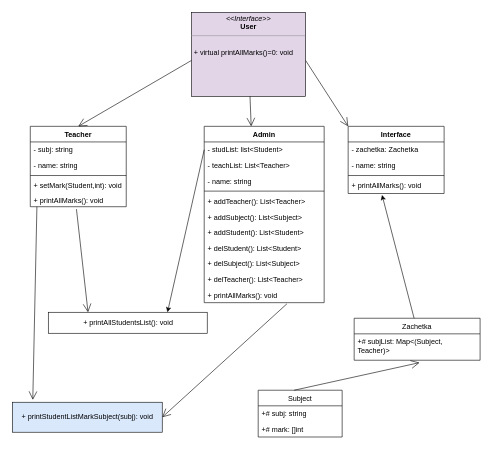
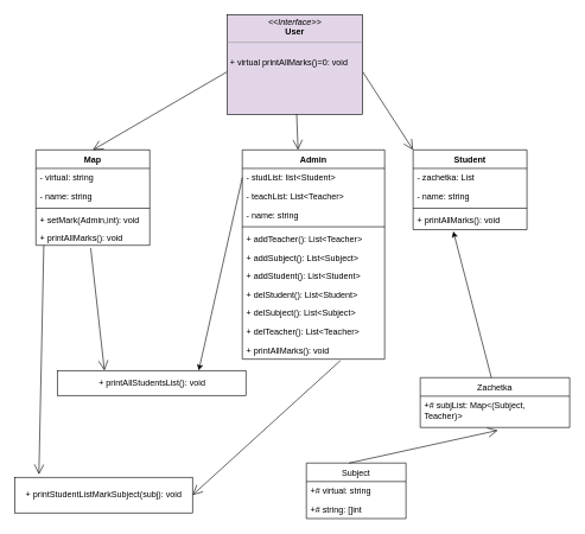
  <mxCell id="0" />
  <mxCell id="1" parent="0" />
- <mxCell id="2" value="Teacher" style="swimlane;fontStyle=1;align=center;verticalAlign=top;childLayout=stackLayout;horizontal=1;startSize=26;horizontalStack=0;resizeParent=1;resizeParentMax=0;resizeLast=0;collapsible=1;marginBottom=0;" parent="1" vertex="1"><mxGeometry x="50" y="210" width="160" height="134" as="geometry" /></mxCell>
- <mxCell id="3" value="- subj: string&#10;" style="text;strokeColor=none;fillColor=none;align=left;verticalAlign=top;spacingLeft=4;spacingRight=4;overflow=hidden;rotatable=0;points=[[0,0.5],[1,0.5]];portConstraint=eastwest;" parent="2" vertex="1"><mxGeometry y="26" width="160" height="26" as="geometry" /></mxCell>
+ <mxCell id="2" value="Map" style="swimlane;fontStyle=1;align=center;verticalAlign=top;childLayout=stackLayout;horizontal=1;startSize=26;horizontalStack=0;resizeParent=1;resizeParentMax=0;resizeLast=0;collapsible=1;marginBottom=0;" parent="1" vertex="1"><mxGeometry x="50" y="210" width="160" height="134" as="geometry" /></mxCell>
+ <mxCell id="3" value="- virtual: string&#10;" style="text;strokeColor=none;fillColor=none;align=left;verticalAlign=top;spacingLeft=4;spacingRight=4;overflow=hidden;rotatable=0;points=[[0,0.5],[1,0.5]];portConstraint=eastwest;" parent="2" vertex="1"><mxGeometry y="26" width="160" height="26" as="geometry" /></mxCell>
  <mxCell id="4" value="- name: string" style="text;strokeColor=none;fillColor=none;align=left;verticalAlign=top;spacingLeft=4;spacingRight=4;overflow=hidden;rotatable=0;points=[[0,0.5],[1,0.5]];portConstraint=eastwest;" parent="2" vertex="1"><mxGeometry y="52" width="160" height="26" as="geometry" /></mxCell>
  <mxCell id="5" value="" style="line;strokeWidth=1;fillColor=none;align=left;verticalAlign=middle;spacingTop=-1;spacingLeft=3;spacingRight=3;rotatable=0;labelPosition=right;points=[];portConstraint=eastwest;" parent="2" vertex="1"><mxGeometry y="78" width="160" height="8" as="geometry" /></mxCell>
- <mxCell id="6" value="+ setMark(Student,int): void&#10;&#10; " style="text;strokeColor=none;fillColor=none;align=left;verticalAlign=top;spacingLeft=4;spacingRight=4;overflow=hidden;rotatable=0;points=[[0,0.5],[1,0.5]];portConstraint=eastwest;" parent="2" vertex="1"><mxGeometry y="86" width="160" height="24" as="geometry" /></mxCell>
+ <mxCell id="6" value="+ setMark(Admin,int): void&#10;&#10; " style="text;strokeColor=none;fillColor=none;align=left;verticalAlign=top;spacingLeft=4;spacingRight=4;overflow=hidden;rotatable=0;points=[[0,0.5],[1,0.5]];portConstraint=eastwest;" parent="2" vertex="1"><mxGeometry y="86" width="160" height="24" as="geometry" /></mxCell>
  <mxCell id="7" value="+ printAllMarks(): void" style="text;strokeColor=none;fillColor=none;align=left;verticalAlign=top;spacingLeft=4;spacingRight=4;overflow=hidden;rotatable=0;points=[[0,0.5],[1,0.5]];portConstraint=eastwest;" parent="2" vertex="1"><mxGeometry y="110" width="160" height="24" as="geometry" /></mxCell>
  <mxCell id="8" value="" style="endArrow=open;endFill=1;endSize=12;html=1;exitX=0;exitY=1;exitDx=0;exitDy=0;entryX=0.5;entryY=0;entryDx=0;entryDy=0;" parent="1" target="2" edge="1"><mxGeometry width="160" relative="1" as="geometry"><mxPoint x="319" y="100" as="sourcePoint" /><mxPoint x="490" y="290" as="targetPoint" /></mxGeometry></mxCell>
  <mxCell id="9" value="" style="endArrow=open;endFill=1;endSize=12;html=1;exitX=0.5;exitY=1;exitDx=0;exitDy=0;" parent="1" edge="1"><mxGeometry width="160" relative="1" as="geometry"><mxPoint x="414" y="100" as="sourcePoint" /><mxPoint x="418.314" y="210" as="targetPoint" /></mxGeometry></mxCell>
- <mxCell id="10" value="Interface" style="swimlane;fontStyle=1;align=center;verticalAlign=top;childLayout=stackLayout;horizontal=1;startSize=26;horizontalStack=0;resizeParent=1;resizeParentMax=0;resizeLast=0;collapsible=1;marginBottom=0;" parent="1" vertex="1"><mxGeometry x="580" y="210" width="160" height="112" as="geometry" /></mxCell>
- <mxCell id="11" value="- zachetka: Zachetka" style="text;strokeColor=none;fillColor=none;align=left;verticalAlign=top;spacingLeft=4;spacingRight=4;overflow=hidden;rotatable=0;points=[[0,0.5],[1,0.5]];portConstraint=eastwest;" parent="10" vertex="1"><mxGeometry y="26" width="160" height="26" as="geometry" /></mxCell>
+ <mxCell id="10" value="Student" style="swimlane;fontStyle=1;align=center;verticalAlign=top;childLayout=stackLayout;horizontal=1;startSize=26;horizontalStack=0;resizeParent=1;resizeParentMax=0;resizeLast=0;collapsible=1;marginBottom=0;" parent="1" vertex="1"><mxGeometry x="580" y="210" width="160" height="112" as="geometry" /></mxCell>
+ <mxCell id="11" value="- zachetka: List" style="text;strokeColor=none;fillColor=none;align=left;verticalAlign=top;spacingLeft=4;spacingRight=4;overflow=hidden;rotatable=0;points=[[0,0.5],[1,0.5]];portConstraint=eastwest;" parent="10" vertex="1"><mxGeometry y="26" width="160" height="26" as="geometry" /></mxCell>
  <mxCell id="12" value="- name: string" style="text;strokeColor=none;fillColor=none;align=left;verticalAlign=top;spacingLeft=4;spacingRight=4;overflow=hidden;rotatable=0;points=[[0,0.5],[1,0.5]];portConstraint=eastwest;" parent="10" vertex="1"><mxGeometry y="52" width="160" height="26" as="geometry" /></mxCell>
  <mxCell id="13" value="" style="line;strokeWidth=1;fillColor=none;align=left;verticalAlign=middle;spacingTop=-1;spacingLeft=3;spacingRight=3;rotatable=0;labelPosition=right;points=[];portConstraint=eastwest;" parent="10" vertex="1"><mxGeometry y="78" width="160" height="8" as="geometry" /></mxCell>
  <mxCell id="14" value="+ printAllMarks(): void" style="text;strokeColor=none;fillColor=none;align=left;verticalAlign=top;spacingLeft=4;spacingRight=4;overflow=hidden;rotatable=0;points=[[0,0.5],[1,0.5]];portConstraint=eastwest;" parent="10" vertex="1"><mxGeometry y="86" width="160" height="26" as="geometry" /></mxCell>
  <mxCell id="15" value="" style="endArrow=open;endFill=1;endSize=12;html=1;exitX=1;exitY=1;exitDx=0;exitDy=0;entryX=0;entryY=0;entryDx=0;entryDy=0;" parent="1" target="10" edge="1"><mxGeometry width="160" relative="1" as="geometry"><mxPoint x="509" y="100" as="sourcePoint" /><mxPoint x="490" y="290" as="targetPoint" /></mxGeometry></mxCell>
  <mxCell id="16" value="Admin" style="swimlane;fontStyle=1;align=center;verticalAlign=top;childLayout=stackLayout;horizontal=1;startSize=26;horizontalStack=0;resizeParent=1;resizeParentMax=0;resizeLast=0;collapsible=1;marginBottom=0;" parent="1" vertex="1"><mxGeometry x="340" y="210" width="200" height="294" as="geometry" /></mxCell>
  <mxCell id="17" value="- studList: list&lt;Student&gt;&#10;" style="text;strokeColor=none;fillColor=none;align=left;verticalAlign=top;spacingLeft=4;spacingRight=4;overflow=hidden;rotatable=0;points=[[0,0.5],[1,0.5]];portConstraint=eastwest;" parent="16" vertex="1"><mxGeometry y="26" width="200" height="26" as="geometry" /></mxCell>
  <mxCell id="18" value="- teachList: List&lt;Teacher&gt;&#10;" style="text;strokeColor=none;fillColor=none;align=left;verticalAlign=top;spacingLeft=4;spacingRight=4;overflow=hidden;rotatable=0;points=[[0,0.5],[1,0.5]];portConstraint=eastwest;" parent="16" vertex="1"><mxGeometry y="52" width="200" height="26" as="geometry" /></mxCell>
  <mxCell id="19" value="- name: string" style="text;strokeColor=none;fillColor=none;align=left;verticalAlign=top;spacingLeft=4;spacingRight=4;overflow=hidden;rotatable=0;points=[[0,0.5],[1,0.5]];portConstraint=eastwest;" parent="16" vertex="1"><mxGeometry y="78" width="200" height="26" as="geometry" /></mxCell>
  <mxCell id="20" value="" style="line;strokeWidth=1;fillColor=none;align=left;verticalAlign=middle;spacingTop=-1;spacingLeft=3;spacingRight=3;rotatable=0;labelPosition=right;points=[];portConstraint=eastwest;" parent="16" vertex="1"><mxGeometry y="104" width="200" height="8" as="geometry" /></mxCell>
  <mxCell id="21" value="+ addTeacher(): List&lt;Teacher&gt;" style="text;strokeColor=none;fillColor=none;align=left;verticalAlign=top;spacingLeft=4;spacingRight=4;overflow=hidden;rotatable=0;points=[[0,0.5],[1,0.5]];portConstraint=eastwest;" parent="16" vertex="1"><mxGeometry y="112" width="200" height="26" as="geometry" /></mxCell>
  <mxCell id="22" value="+ addSubject(): List&lt;Subject&gt;" style="text;strokeColor=none;fillColor=none;align=left;verticalAlign=top;spacingLeft=4;spacingRight=4;overflow=hidden;rotatable=0;points=[[0,0.5],[1,0.5]];portConstraint=eastwest;" parent="16" vertex="1"><mxGeometry y="138" width="200" height="26" as="geometry" /></mxCell>
  <mxCell id="23" value="+ addStudent(): List&lt;Student&gt;" style="text;strokeColor=none;fillColor=none;align=left;verticalAlign=top;spacingLeft=4;spacingRight=4;overflow=hidden;rotatable=0;points=[[0,0.5],[1,0.5]];portConstraint=eastwest;" parent="16" vertex="1"><mxGeometry y="164" width="200" height="26" as="geometry" /></mxCell>
  <mxCell id="24" value="+ delStudent(): List&lt;Student&gt;" style="text;strokeColor=none;fillColor=none;align=left;verticalAlign=top;spacingLeft=4;spacingRight=4;overflow=hidden;rotatable=0;points=[[0,0.5],[1,0.5]];portConstraint=eastwest;" parent="16" vertex="1"><mxGeometry y="190" width="200" height="26" as="geometry" /></mxCell>
  <mxCell id="25" value="+ delSubject(): List&lt;Subject&gt;" style="text;strokeColor=none;fillColor=none;align=left;verticalAlign=top;spacingLeft=4;spacingRight=4;overflow=hidden;rotatable=0;points=[[0,0.5],[1,0.5]];portConstraint=eastwest;" parent="16" vertex="1"><mxGeometry y="216" width="200" height="26" as="geometry" /></mxCell>
  <mxCell id="26" value="+ delTeacher(): List&lt;Teacher&gt;" style="text;strokeColor=none;fillColor=none;align=left;verticalAlign=top;spacingLeft=4;spacingRight=4;overflow=hidden;rotatable=0;points=[[0,0.5],[1,0.5]];portConstraint=eastwest;" parent="16" vertex="1"><mxGeometry y="242" width="200" height="26" as="geometry" /></mxCell>
  <mxCell id="27" value="+ printAllMarks(): void" style="text;strokeColor=none;fillColor=none;align=left;verticalAlign=top;spacingLeft=4;spacingRight=4;overflow=hidden;rotatable=0;points=[[0,0.5],[1,0.5]];portConstraint=eastwest;" parent="16" vertex="1"><mxGeometry y="268" width="200" height="26" as="geometry" /></mxCell>
  <mxCell id="28" value="" style="endArrow=open;endFill=1;endSize=12;html=1;exitX=0.481;exitY=1.167;exitDx=0;exitDy=0;exitPerimeter=0;entryX=0.25;entryY=0;entryDx=0;entryDy=0;" parent="1" source="7" target="39" edge="1"><mxGeometry width="160" relative="1" as="geometry"><mxPoint x="330" y="390" as="sourcePoint" /><mxPoint x="125" y="480" as="targetPoint" /></mxGeometry></mxCell>
  <mxCell id="29" value="" style="endArrow=open;endFill=1;endSize=12;html=1;exitX=0.689;exitY=1.077;exitDx=0;exitDy=0;exitPerimeter=0;entryX=1;entryY=0.5;entryDx=0;entryDy=0;" parent="1" source="27" target="34" edge="1"><mxGeometry width="160" relative="1" as="geometry"><mxPoint x="330" y="390" as="sourcePoint" /><mxPoint x="231" y="720" as="targetPoint" /></mxGeometry></mxCell>
  <mxCell id="30" value="" style="endArrow=open;endFill=1;endSize=12;html=1;exitX=0.069;exitY=1;exitDx=0;exitDy=0;exitPerimeter=0;entryX=0.162;entryY=-0.08;entryDx=0;entryDy=0;entryPerimeter=0;" parent="1" source="7" edge="1"><mxGeometry width="160" relative="1" as="geometry"><mxPoint x="330" y="390" as="sourcePoint" /><mxPoint x="54.182" y="666" as="targetPoint" /></mxGeometry></mxCell>
  <mxCell id="31" value="&lt;p style=&quot;margin: 0px ; margin-top: 4px ; text-align: center&quot;&gt;&lt;i&gt;&amp;lt;&amp;lt;Interface&amp;gt;&amp;gt;&lt;/i&gt;&lt;br&gt;&lt;b&gt;User&lt;/b&gt;&lt;/p&gt;&lt;hr size=&quot;1&quot;&gt;&lt;p style=&quot;margin: 0px ; margin-left: 4px&quot;&gt;&lt;br&gt;+ virtual printAllMarks()=0: void&lt;/p&gt;" style="verticalAlign=top;align=left;overflow=fill;fontSize=12;fontFamily=Helvetica;html=1;fillColor=#e1d5e7;" parent="1" vertex="1"><mxGeometry x="319" y="20" width="190" height="140" as="geometry" /></mxCell>
  <mxCell id="32" value="Zachetka" style="swimlane;fontStyle=0;childLayout=stackLayout;horizontal=1;startSize=26;fillColor=none;horizontalStack=0;resizeParent=1;resizeParentMax=0;resizeLast=0;collapsible=1;marginBottom=0;" parent="1" vertex="1"><mxGeometry x="590" y="530" width="210" height="70" as="geometry" /></mxCell>
  <mxCell id="33" value="+# subjList: Map&lt;(Subject,&#10;Teacher)&gt;" style="text;strokeColor=none;fillColor=none;align=left;verticalAlign=top;spacingLeft=4;spacingRight=4;overflow=hidden;rotatable=0;points=[[0,0.5],[1,0.5]];portConstraint=eastwest;" parent="32" vertex="1"><mxGeometry y="26" width="210" height="44" as="geometry" /></mxCell>
- <mxCell id="34" value="+ printStudentListMarkSubject(subj): void" style="html=1;fillColor=#dae8fc;" parent="1" vertex="1"><mxGeometry x="20" y="670" width="250" height="50" as="geometry" /></mxCell>
+ <mxCell id="34" value="+ printStudentListMarkSubject(subj): void" style="html=1;" parent="1" vertex="1"><mxGeometry x="20" y="670" width="250" height="50" as="geometry" /></mxCell>
  <mxCell id="35" value="Subject" style="swimlane;fontStyle=0;childLayout=stackLayout;horizontal=1;startSize=26;fillColor=none;horizontalStack=0;resizeParent=1;resizeParentMax=0;resizeLast=0;collapsible=1;marginBottom=0;" parent="1" vertex="1"><mxGeometry x="430" y="650" width="140" height="78" as="geometry" /></mxCell>
- <mxCell id="36" value="+# subj: string" style="text;strokeColor=none;fillColor=none;align=left;verticalAlign=top;spacingLeft=4;spacingRight=4;overflow=hidden;rotatable=0;points=[[0,0.5],[1,0.5]];portConstraint=eastwest;" parent="35" vertex="1"><mxGeometry y="26" width="140" height="26" as="geometry" /></mxCell>
- <mxCell id="37" value="+# mark: []int" style="text;strokeColor=none;fillColor=none;align=left;verticalAlign=top;spacingLeft=4;spacingRight=4;overflow=hidden;rotatable=0;points=[[0,0.5],[1,0.5]];portConstraint=eastwest;" parent="35" vertex="1"><mxGeometry y="52" width="140" height="26" as="geometry" /></mxCell>
+ <mxCell id="36" value="+# virtual: string" style="text;strokeColor=none;fillColor=none;align=left;verticalAlign=top;spacingLeft=4;spacingRight=4;overflow=hidden;rotatable=0;points=[[0,0.5],[1,0.5]];portConstraint=eastwest;" parent="35" vertex="1"><mxGeometry y="26" width="140" height="26" as="geometry" /></mxCell>
+ <mxCell id="37" value="+# string: []int" style="text;strokeColor=none;fillColor=none;align=left;verticalAlign=top;spacingLeft=4;spacingRight=4;overflow=hidden;rotatable=0;points=[[0,0.5],[1,0.5]];portConstraint=eastwest;" parent="35" vertex="1"><mxGeometry y="52" width="140" height="26" as="geometry" /></mxCell>
  <mxCell id="38" value="" style="endArrow=open;endFill=1;endSize=12;html=1;exitX=1;exitY=0;exitDx=0;exitDy=0;entryX=0.519;entryY=1.091;entryDx=0;entryDy=0;entryPerimeter=0;" parent="35" target="33" edge="1"><mxGeometry width="160" relative="1" as="geometry"><mxPoint x="60" as="sourcePoint" /><mxPoint x="308.53" y="-14" as="targetPoint" /></mxGeometry></mxCell>
  <mxCell id="39" value="&lt;span style=&quot;text-align: left&quot;&gt;+ printAllStudentsList(): void&lt;/span&gt;" style="html=1;" parent="1" vertex="1"><mxGeometry x="80" y="520" width="265" height="35" as="geometry" /></mxCell>
  <mxCell id="40" value="" style="endArrow=classic;html=1;exitX=0;exitY=0.5;exitDx=0;exitDy=0;entryX=0.75;entryY=0;entryDx=0;entryDy=0;" edge="1" parent="1" source="17" target="39"><mxGeometry width="50" height="50" relative="1" as="geometry"><mxPoint x="390" y="500" as="sourcePoint" /><mxPoint x="440" y="450" as="targetPoint" /></mxGeometry></mxCell>
  <mxCell id="41" value="" style="endArrow=classic;html=1;exitX=0.476;exitY=0;exitDx=0;exitDy=0;exitPerimeter=0;entryX=0.353;entryY=1.092;entryDx=0;entryDy=0;entryPerimeter=0;" edge="1" parent="1" source="32" target="14"><mxGeometry width="50" height="50" relative="1" as="geometry"><mxPoint x="390" y="400" as="sourcePoint" /><mxPoint x="440" y="350" as="targetPoint" /></mxGeometry></mxCell>
